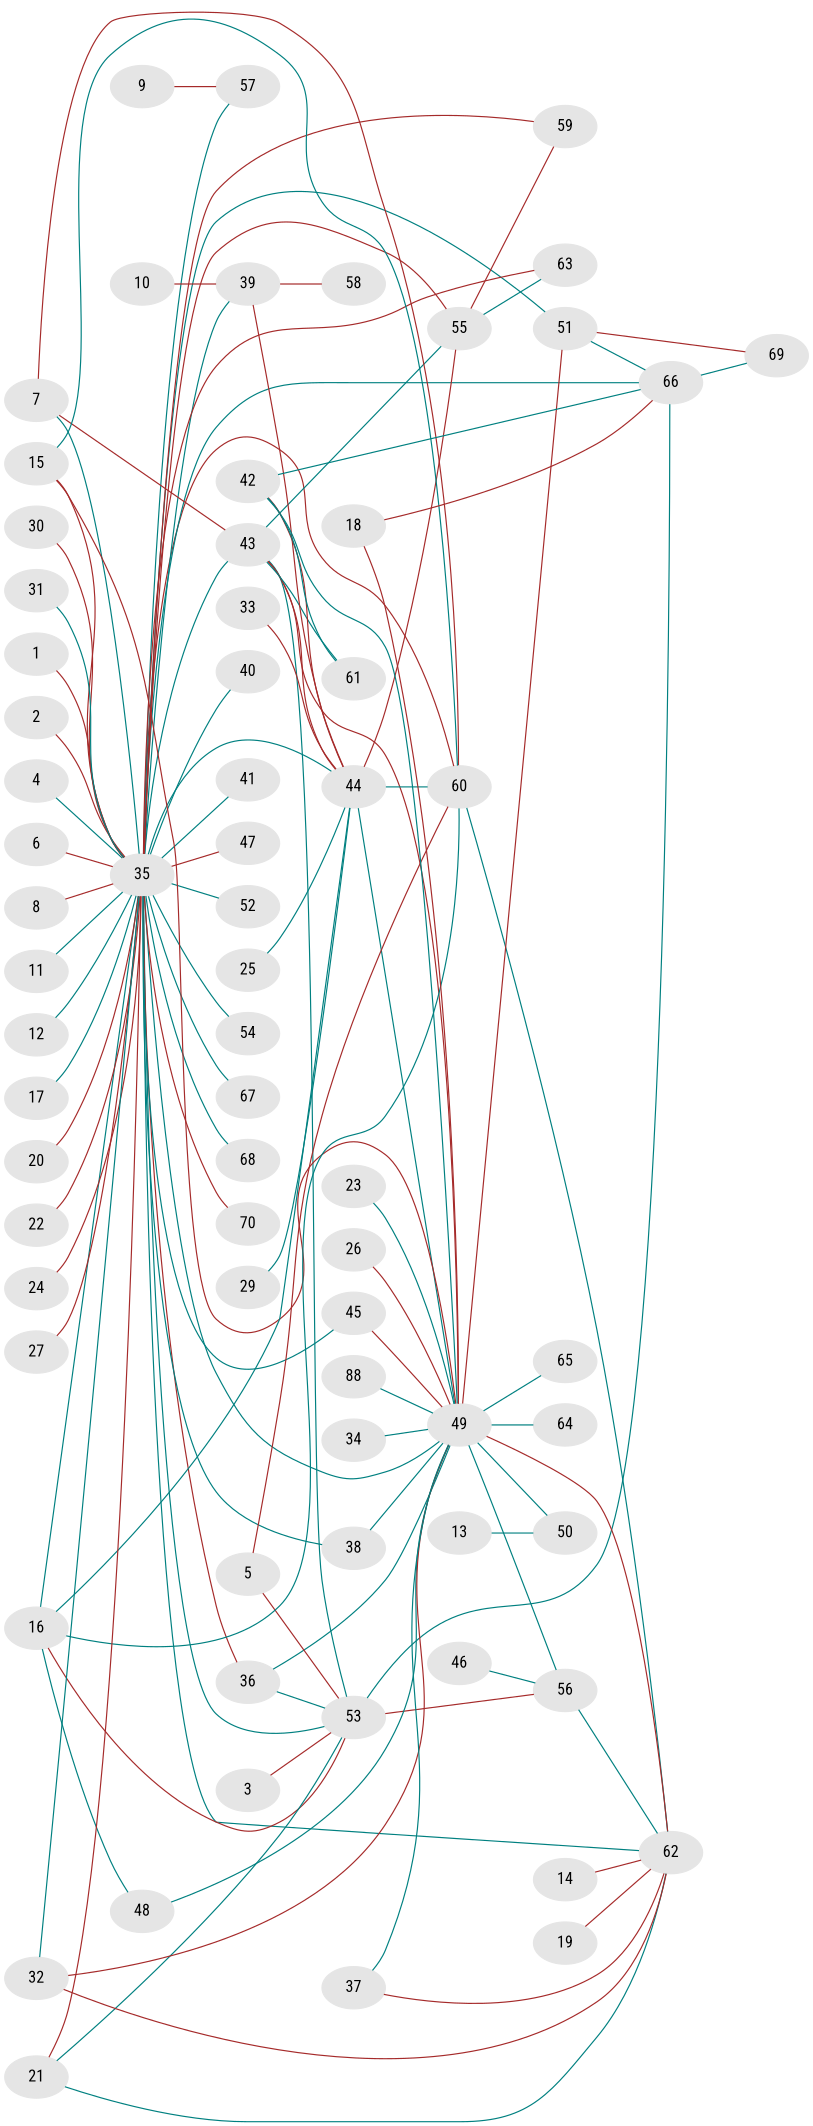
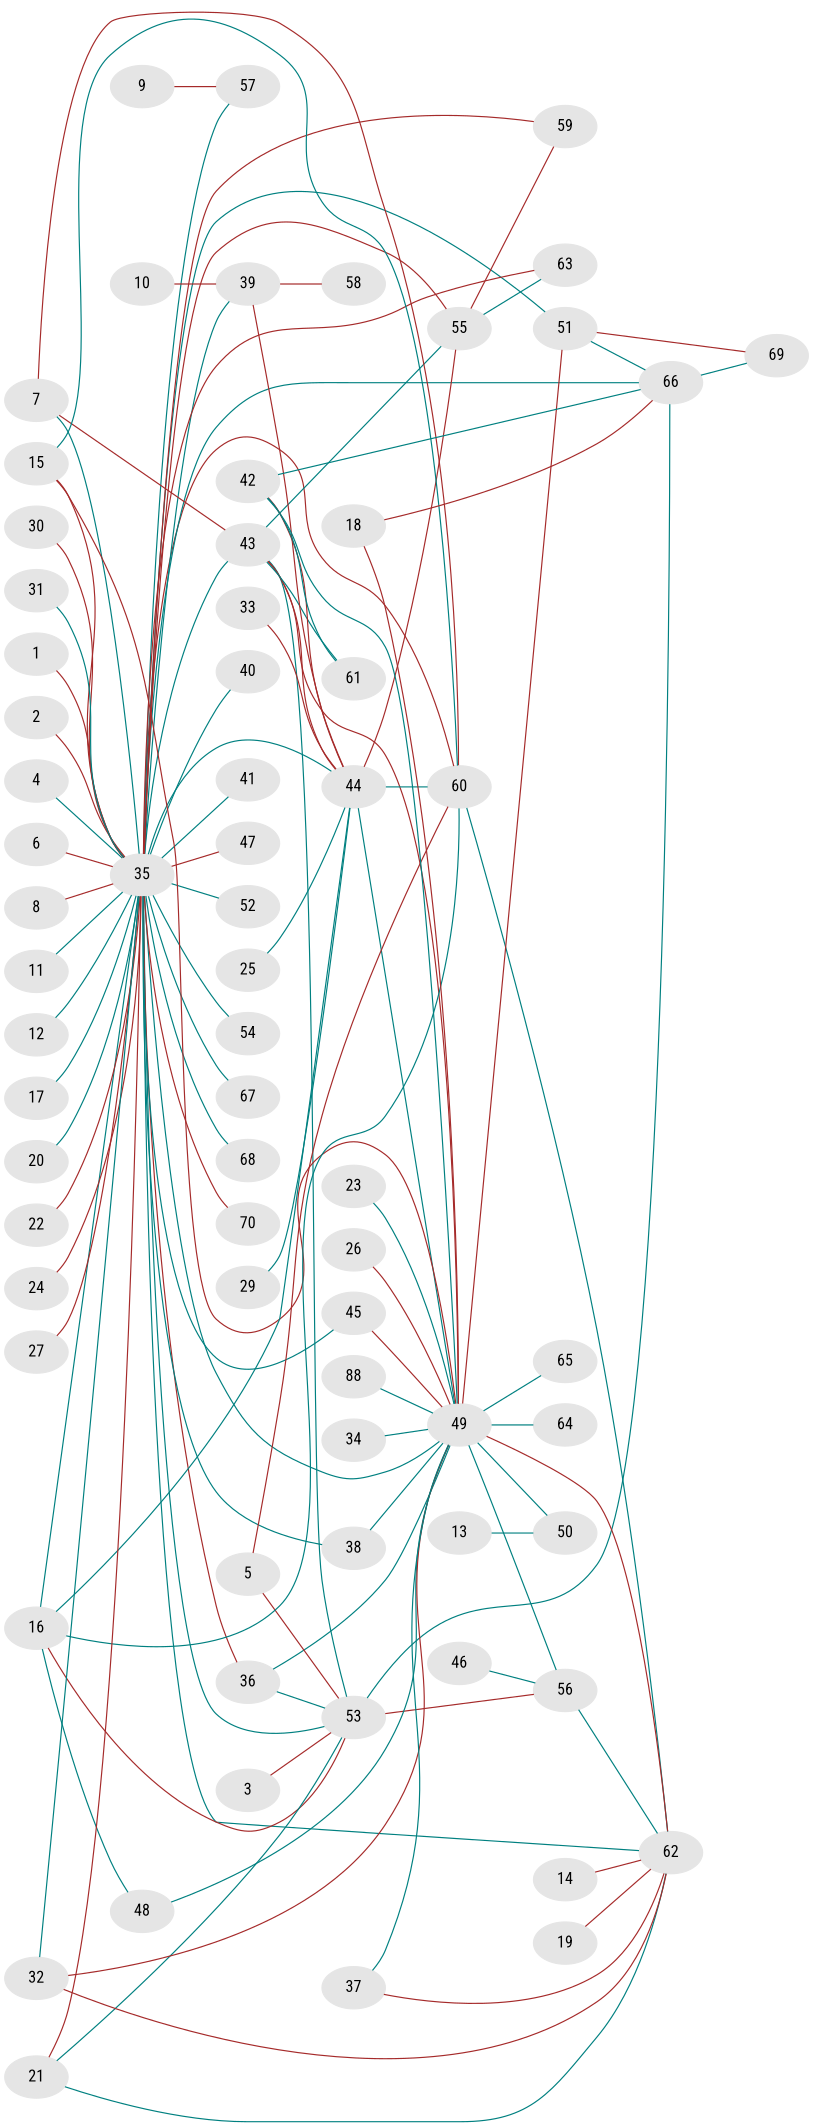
  graph {
    fontname="Roboto Condensed"
    rankdir=LR
    node [color=gray90 fontname="Roboto Condensed" style=filled]
    edge [color=teal fontname="Roboto Condensed" weight=1.0]
    1
    35
    53
    60
    43
    57
    39
    62
    49
    44
    66
    36
    38
    40
    41
    45
    47
    51
    52
    54
    55
    59
    63
    67
    68
    70
    2
    3
    56
    4
    5
    6
    7
    61
    8
    9
    10
    58
    11
    12
    13
    50
    14
    15
    64
    65
    16
    48
    17
    18
    69
    19
    20
    21
    22
    23
    24
    25
    26
    27
    n61 [label=88]
    29
    30
    31
    32
    33
    34
    37
    42
    46
    1 -- 35 [color=brown]
    35 -- 53
    35 -- 60 [color=brown weight=2.0]
    35 -- 43
    35 -- 57 [weight=3.0]
    35 -- 39
    35 -- 62
    35 -- 49 [weight=2.0]
    35 -- 44
    35 -- 66 [weight=2.0]
    35 -- 36 [color=brown]
    35 -- 38
    35 -- 40
    35 -- 41
    35 -- 45
    35 -- 47 [color=brown]
    35 -- 51
    35 -- 52
    35 -- 54
    35 -- 55 [color=brown weight=2.0]
    35 -- 59 [color=brown]
    35 -- 63 [color=brown]
    35 -- 67
    35 -- 68
    35 -- 70 [color=brown]
    53 -- 66
    53 -- 56 [color=brown]
    60 -- 62
    43 -- 53
    43 -- 49 [color=brown weight=2.0]
    43 -- 44 [color=brown]
    43 -- 55
    43 -- 61
    39 -- 44 [color=brown]
    39 -- 58 [color=brown]
    49 -- 62 [color=brown weight=2.0]
    49 -- 51 [color=brown]
    49 -- 56
    49 -- 50
    49 -- 64
    49 -- 65
    44 -- 60 [weight=2.0]
    44 -- 49
    44 -- 55 [color=brown]
    66 -- 69
    36 -- 53
    36 -- 49
    38 -- 49
    45 -- 49 [color=brown]
    51 -- 66
    51 -- 69 [color=brown]
    55 -- 59 [color=brown]
    55 -- 63
    2 -- 35 [color=brown]
    3 -- 53 [color=brown]
    56 -- 62
    4 -- 35
    5 -- 53 [color=brown]
    5 -- 60 [color=brown]
    6 -- 35 [color=brown]
    7 -- 35
    7 -- 60 [color=brown]
    7 -- 43 [color=brown]
    8 -- 35 [color=brown]
    9 -- 57 [color=brown]
    10 -- 39 [color=brown]
    11 -- 35
    12 -- 35
    13 -- 50
    14 -- 62 [color=brown]
    15 -- 35 [color=brown]
    15 -- 60
    15 -- 49 [color=brown]
    16 -- 35
    16 -- 53 [color=brown]
    16 -- 60
    16 -- 44
    16 -- 48
    48 -- 49
    17 -- 35
    18 -- 49 [color=brown]
    18 -- 66 [color=brown]
    19 -- 62 [color=brown]
-   20 -- 35 [color=brown]
+   20 -- 35
    21 -- 35 [color=brown]
    21 -- 53
    21 -- 62
    22 -- 35 [color=brown]
    23 -- 49
    24 -- 35 [color=brown]
    25 -- 44
    26 -- 49 [color=brown]
    27 -- 35 [color=brown]
    n61 -- 49
    29 -- 44
    30 -- 35 [color=brown]
    31 -- 35
    32 -- 35
    32 -- 62 [color=brown]
    32 -- 49 [color=brown]
    33 -- 44 [color=brown]
    34 -- 49
    37 -- 62 [color=brown]
    37 -- 49
    42 -- 49
    42 -- 44 [color=brown]
    42 -- 66
    42 -- 61
    46 -- 56
  }
